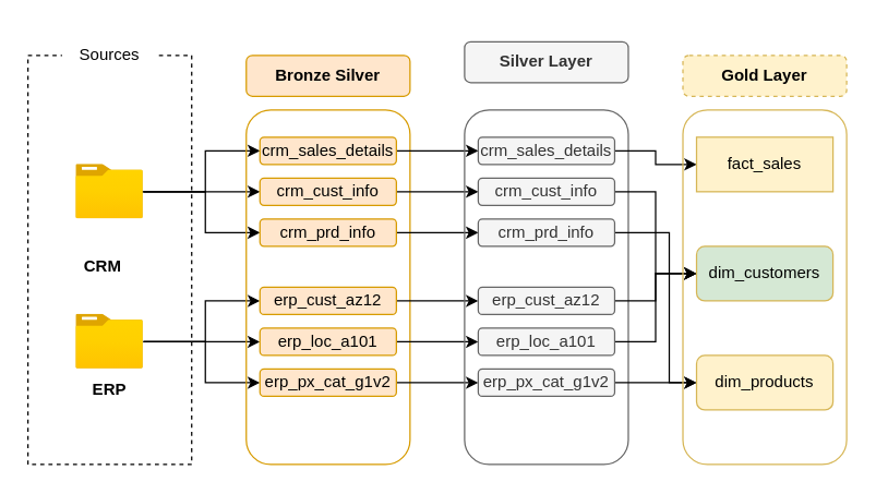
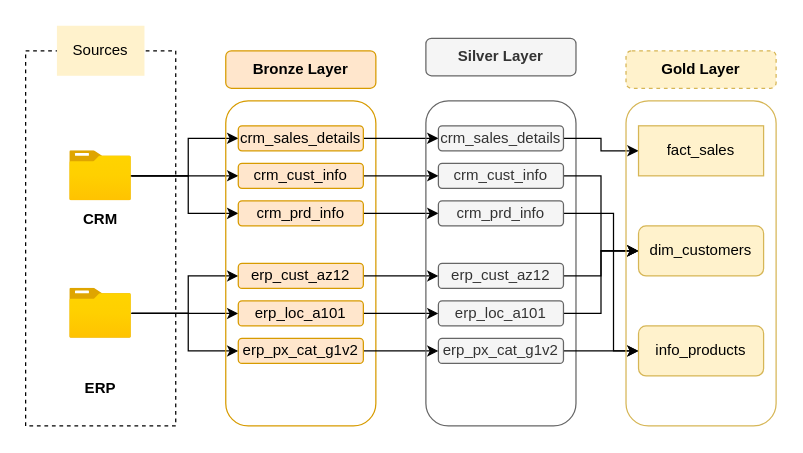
  <mxCell id="0" />
  <mxCell id="1" parent="0" />
  <mxCell id="2" value="" style="rounded=0;whiteSpace=wrap;html=1;fillColor=none;dashed=1;" vertex="1" parent="1"><mxGeometry x="20" y="40" width="120" height="300" as="geometry" /></mxCell>
- <mxCell id="3" value="Sources" style="rounded=0;whiteSpace=wrap;html=1;strokeColor=none;" vertex="1" parent="1"><mxGeometry x="45" y="20" width="70" height="40" as="geometry" /></mxCell>
+ <mxCell id="3" value="Sources" style="rounded=0;whiteSpace=wrap;html=1;strokeColor=none;fillColor=#fff2cc;" vertex="1" parent="1"><mxGeometry x="45" y="20" width="70" height="40" as="geometry" /></mxCell>
  <mxCell id="4" value="" style="edgeStyle=orthogonalEdgeStyle;rounded=0;orthogonalLoop=1;jettySize=auto;html=1;exitX=0.946;exitY=0.675;exitDx=0;exitDy=0;exitPerimeter=0;" edge="1" parent="1" source="7" target="21"><mxGeometry relative="1" as="geometry"><mxPoint x="105" y="132" as="sourcePoint" /><Array as="points"><mxPoint x="102" y="140" /><mxPoint x="150" y="140" /><mxPoint x="150" y="170" /></Array></mxGeometry></mxCell>
  <mxCell id="5" style="edgeStyle=orthogonalEdgeStyle;rounded=0;orthogonalLoop=1;jettySize=auto;html=1;entryX=0;entryY=0.5;entryDx=0;entryDy=0;" edge="1" parent="1" source="7" target="17"><mxGeometry relative="1" as="geometry"><Array as="points"><mxPoint x="150" y="140" /><mxPoint x="150" y="110" /></Array></mxGeometry></mxCell>
  <mxCell id="6" style="edgeStyle=orthogonalEdgeStyle;rounded=0;orthogonalLoop=1;jettySize=auto;html=1;entryX=0;entryY=0.5;entryDx=0;entryDy=0;" edge="1" parent="1" source="7" target="19"><mxGeometry relative="1" as="geometry" /></mxCell>
  <mxCell id="7" value="" style="image;aspect=fixed;html=1;points=[];align=center;fontSize=12;image=img/lib/azure2/general/Folder_Blank.svg;" vertex="1" parent="1"><mxGeometry x="55.35" y="120" width="49.29" height="40" as="geometry" /></mxCell>
- <mxCell id="8" value="CRM" style="text;html=1;align=center;verticalAlign=middle;whiteSpace=wrap;rounded=0;fontStyle=1" vertex="1" parent="1"><mxGeometry x="45" y="180" width="60" height="30" as="geometry" /></mxCell>
+ <mxCell id="8" value="CRM" style="text;html=1;align=center;verticalAlign=middle;whiteSpace=wrap;rounded=0;fontStyle=1" vertex="1" parent="1"><mxGeometry x="50" y="160" width="60" height="30" as="geometry" /></mxCell>
  <mxCell id="9" style="edgeStyle=orthogonalEdgeStyle;rounded=0;orthogonalLoop=1;jettySize=auto;html=1;entryX=0;entryY=0.5;entryDx=0;entryDy=0;" edge="1" parent="1" source="12" target="23"><mxGeometry relative="1" as="geometry"><Array as="points"><mxPoint x="150" y="250" /><mxPoint x="150" y="220" /></Array></mxGeometry></mxCell>
  <mxCell id="10" style="edgeStyle=orthogonalEdgeStyle;rounded=0;orthogonalLoop=1;jettySize=auto;html=1;entryX=0;entryY=0.5;entryDx=0;entryDy=0;" edge="1" parent="1" source="12" target="25"><mxGeometry relative="1" as="geometry" /></mxCell>
  <mxCell id="11" style="edgeStyle=orthogonalEdgeStyle;rounded=0;orthogonalLoop=1;jettySize=auto;html=1;entryX=0;entryY=0.5;entryDx=0;entryDy=0;" edge="1" parent="1" source="12" target="27"><mxGeometry relative="1" as="geometry"><Array as="points"><mxPoint x="150" y="250" /><mxPoint x="150" y="280" /></Array></mxGeometry></mxCell>
  <mxCell id="12" value="" style="image;aspect=fixed;html=1;points=[];align=center;fontSize=12;image=img/lib/azure2/general/Folder_Blank.svg;" vertex="1" parent="1"><mxGeometry x="55.36" y="230" width="49.29" height="40" as="geometry" /></mxCell>
- <mxCell id="13" value="ERP" style="text;html=1;align=center;verticalAlign=middle;whiteSpace=wrap;rounded=0;fontStyle=1" vertex="1" parent="1"><mxGeometry x="50" y="270" width="60" height="30" as="geometry" /></mxCell>
+ <mxCell id="13" value="ERP" style="text;html=1;align=center;verticalAlign=middle;whiteSpace=wrap;rounded=0;fontStyle=1" vertex="1" parent="1"><mxGeometry x="50" y="295" width="60" height="30" as="geometry" /></mxCell>
  <mxCell id="14" value="" style="rounded=1;whiteSpace=wrap;html=1;fillColor=none;strokeColor=#d79b00;gradientColor=none;fillStyle=cross-hatch;" vertex="1" parent="1"><mxGeometry x="180" y="80" width="120" height="260" as="geometry" /></mxCell>
- <mxCell id="15" value="&lt;b&gt;Bronze Silver&lt;/b&gt;" style="rounded=1;whiteSpace=wrap;html=1;fillColor=#ffe6cc;strokeColor=#d79b00;" vertex="1" parent="1"><mxGeometry x="180" y="40" width="120" height="30" as="geometry" /></mxCell>
+ <mxCell id="15" value="&lt;b&gt;Bronze Layer&lt;/b&gt;" style="rounded=1;whiteSpace=wrap;html=1;fillColor=#ffe6cc;strokeColor=#d79b00;" vertex="1" parent="1"><mxGeometry x="180" y="40" width="120" height="30" as="geometry" /></mxCell>
  <mxCell id="16" style="edgeStyle=orthogonalEdgeStyle;rounded=0;orthogonalLoop=1;jettySize=auto;html=1;exitX=1;exitY=0.5;exitDx=0;exitDy=0;entryX=0;entryY=0.5;entryDx=0;entryDy=0;" edge="1" parent="1" source="17" target="31"><mxGeometry relative="1" as="geometry" /></mxCell>
  <mxCell id="17" value="crm_sales_details" style="rounded=1;whiteSpace=wrap;html=1;fillColor=#ffe6cc;strokeColor=#d79b00;" vertex="1" parent="1"><mxGeometry x="190" y="100" width="100" height="20" as="geometry" /></mxCell>
  <mxCell id="18" style="edgeStyle=orthogonalEdgeStyle;rounded=0;orthogonalLoop=1;jettySize=auto;html=1;exitX=1;exitY=0.5;exitDx=0;exitDy=0;entryX=0;entryY=0.5;entryDx=0;entryDy=0;" edge="1" parent="1" source="19" target="33"><mxGeometry relative="1" as="geometry" /></mxCell>
  <mxCell id="19" value="crm_cust_info" style="rounded=1;whiteSpace=wrap;html=1;fillColor=#ffe6cc;strokeColor=#d79b00;" vertex="1" parent="1"><mxGeometry x="190" y="130" width="100" height="20" as="geometry" /></mxCell>
  <mxCell id="20" style="edgeStyle=orthogonalEdgeStyle;rounded=0;orthogonalLoop=1;jettySize=auto;html=1;exitX=1;exitY=0.5;exitDx=0;exitDy=0;" edge="1" parent="1" source="21" target="35"><mxGeometry relative="1" as="geometry" /></mxCell>
  <mxCell id="21" value="crm_prd_info" style="rounded=1;whiteSpace=wrap;html=1;fillColor=#ffe6cc;strokeColor=#d79b00;" vertex="1" parent="1"><mxGeometry x="190" y="160" width="100" height="20" as="geometry" /></mxCell>
  <mxCell id="22" style="edgeStyle=orthogonalEdgeStyle;rounded=0;orthogonalLoop=1;jettySize=auto;html=1;exitX=1;exitY=0.5;exitDx=0;exitDy=0;entryX=0;entryY=0.5;entryDx=0;entryDy=0;" edge="1" parent="1" source="23" target="37"><mxGeometry relative="1" as="geometry" /></mxCell>
  <mxCell id="23" value="erp_cust_az12" style="rounded=1;whiteSpace=wrap;html=1;fillColor=#ffe6cc;strokeColor=#d79b00;" vertex="1" parent="1"><mxGeometry x="190" y="210" width="100" height="20" as="geometry" /></mxCell>
  <mxCell id="24" style="edgeStyle=orthogonalEdgeStyle;rounded=0;orthogonalLoop=1;jettySize=auto;html=1;exitX=1;exitY=0.5;exitDx=0;exitDy=0;" edge="1" parent="1" source="25" target="39"><mxGeometry relative="1" as="geometry" /></mxCell>
  <mxCell id="25" value="erp_loc_a101" style="rounded=1;whiteSpace=wrap;html=1;fillColor=#ffe6cc;strokeColor=#d79b00;" vertex="1" parent="1"><mxGeometry x="190" y="240" width="100" height="20" as="geometry" /></mxCell>
  <mxCell id="26" style="edgeStyle=orthogonalEdgeStyle;rounded=0;orthogonalLoop=1;jettySize=auto;html=1;exitX=1;exitY=0.5;exitDx=0;exitDy=0;entryX=0;entryY=0.5;entryDx=0;entryDy=0;" edge="1" parent="1" source="27" target="41"><mxGeometry relative="1" as="geometry" /></mxCell>
  <mxCell id="27" value="erp_px_cat_g1v2" style="rounded=1;whiteSpace=wrap;html=1;fillColor=#ffe6cc;strokeColor=#d79b00;" vertex="1" parent="1"><mxGeometry x="190" y="270" width="100" height="20" as="geometry" /></mxCell>
  <mxCell id="28" value="" style="rounded=1;whiteSpace=wrap;html=1;fillColor=none;strokeColor=#666666;fontColor=#333333;" vertex="1" parent="1"><mxGeometry x="340" y="80" width="120" height="260" as="geometry" /></mxCell>
  <mxCell id="29" value="&lt;b&gt;Silver Layer&lt;/b&gt;" style="rounded=1;whiteSpace=wrap;html=1;fillColor=#f5f5f5;strokeColor=#666666;fontColor=#333333;" vertex="1" parent="1"><mxGeometry x="340" y="30" width="120" height="30" as="geometry" /></mxCell>
  <mxCell id="30" style="edgeStyle=orthogonalEdgeStyle;rounded=0;orthogonalLoop=1;jettySize=auto;html=1;entryX=0;entryY=0.5;entryDx=0;entryDy=0;" edge="1" parent="1" source="31" target="44"><mxGeometry relative="1" as="geometry" /></mxCell>
  <mxCell id="31" value="crm_sales_details" style="rounded=1;whiteSpace=wrap;html=1;fillColor=#f5f5f5;strokeColor=#666666;fontColor=#333333;" vertex="1" parent="1"><mxGeometry x="350" y="100" width="100" height="20" as="geometry" /></mxCell>
  <mxCell id="32" style="edgeStyle=orthogonalEdgeStyle;rounded=0;orthogonalLoop=1;jettySize=auto;html=1;entryX=0;entryY=0.5;entryDx=0;entryDy=0;" edge="1" parent="1" source="33" target="45"><mxGeometry relative="1" as="geometry" /></mxCell>
  <mxCell id="33" value="crm_cust_info" style="rounded=1;whiteSpace=wrap;html=1;fillColor=#f5f5f5;strokeColor=#666666;fontColor=#333333;" vertex="1" parent="1"><mxGeometry x="350" y="130" width="100" height="20" as="geometry" /></mxCell>
  <mxCell id="34" style="edgeStyle=orthogonalEdgeStyle;rounded=0;orthogonalLoop=1;jettySize=auto;html=1;exitX=1;exitY=0.5;exitDx=0;exitDy=0;entryX=0;entryY=0.5;entryDx=0;entryDy=0;" edge="1" parent="1" source="35" target="46"><mxGeometry relative="1" as="geometry"><Array as="points"><mxPoint x="490" y="170" /><mxPoint x="490" y="280" /></Array></mxGeometry></mxCell>
  <mxCell id="35" value="crm_prd_info" style="rounded=1;whiteSpace=wrap;html=1;fillColor=#f5f5f5;strokeColor=#666666;fontColor=#333333;" vertex="1" parent="1"><mxGeometry x="350" y="160" width="100" height="20" as="geometry" /></mxCell>
  <mxCell id="36" style="edgeStyle=orthogonalEdgeStyle;rounded=0;orthogonalLoop=1;jettySize=auto;html=1;exitX=1;exitY=0.5;exitDx=0;exitDy=0;" edge="1" parent="1" source="37" target="45"><mxGeometry relative="1" as="geometry" /></mxCell>
  <mxCell id="37" value="erp_cust_az12" style="rounded=1;whiteSpace=wrap;html=1;fillColor=#f5f5f5;strokeColor=#666666;fontColor=#333333;" vertex="1" parent="1"><mxGeometry x="350" y="210" width="100" height="20" as="geometry" /></mxCell>
  <mxCell id="38" style="edgeStyle=orthogonalEdgeStyle;rounded=0;orthogonalLoop=1;jettySize=auto;html=1;exitX=1;exitY=0.5;exitDx=0;exitDy=0;entryX=0;entryY=0.5;entryDx=0;entryDy=0;" edge="1" parent="1" source="39" target="45"><mxGeometry relative="1" as="geometry" /></mxCell>
  <mxCell id="39" value="erp_loc_a101" style="rounded=1;whiteSpace=wrap;html=1;fillColor=#f5f5f5;strokeColor=#666666;fontColor=#333333;" vertex="1" parent="1"><mxGeometry x="350" y="240" width="100" height="20" as="geometry" /></mxCell>
  <mxCell id="40" style="edgeStyle=orthogonalEdgeStyle;rounded=0;orthogonalLoop=1;jettySize=auto;html=1;exitX=1;exitY=0.5;exitDx=0;exitDy=0;" edge="1" parent="1" source="41"><mxGeometry relative="1" as="geometry"><mxPoint x="510" y="280" as="targetPoint" /></mxGeometry></mxCell>
  <mxCell id="41" value="erp_px_cat_g1v2" style="rounded=1;whiteSpace=wrap;html=1;fillColor=#f5f5f5;strokeColor=#666666;fontColor=#333333;" vertex="1" parent="1"><mxGeometry x="350" y="270" width="100" height="20" as="geometry" /></mxCell>
  <mxCell id="42" value="" style="rounded=1;whiteSpace=wrap;html=1;fillColor=none;strokeColor=#d6b656;" vertex="1" parent="1"><mxGeometry x="500" y="80" width="120" height="260" as="geometry" /></mxCell>
  <mxCell id="43" value="&lt;b&gt;Gold Layer&lt;/b&gt;" style="rounded=1;whiteSpace=wrap;html=1;fillColor=#fff2cc;strokeColor=#d6b656;dashed=1;" vertex="1" parent="1"><mxGeometry x="500" y="40" width="120" height="30" as="geometry" /></mxCell>
  <mxCell id="44" value="fact_sales" style="whiteSpace=wrap;html=1;fillColor=#fff2cc;strokeColor=#d6b656;rounded=0;" vertex="1" parent="1"><mxGeometry x="510" y="100" width="100" height="40" as="geometry" /></mxCell>
- <mxCell id="45" value="dim_customers" style="rounded=1;whiteSpace=wrap;html=1;fillColor=#d5e8d4;strokeColor=#d6b656;" vertex="1" parent="1"><mxGeometry x="510" y="180" width="100" height="40" as="geometry" /></mxCell>
- <mxCell id="46" value="dim_products" style="rounded=1;whiteSpace=wrap;html=1;fillColor=#fff2cc;strokeColor=#d6b656;" vertex="1" parent="1"><mxGeometry x="510" y="260" width="100" height="40" as="geometry" /></mxCell>
+ <mxCell id="45" value="dim_customers" style="rounded=1;whiteSpace=wrap;html=1;fillColor=#fff2cc;strokeColor=#d6b656;" vertex="1" parent="1"><mxGeometry x="510" y="180" width="100" height="40" as="geometry" /></mxCell>
+ <mxCell id="46" value="info_products" style="rounded=1;whiteSpace=wrap;html=1;fillColor=#fff2cc;strokeColor=#d6b656;" vertex="1" parent="1"><mxGeometry x="510" y="260" width="100" height="40" as="geometry" /></mxCell>
